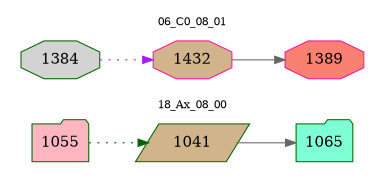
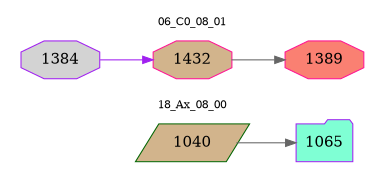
  digraph {
    rankdir=LR
    node [color=darkgreen fillcolor=tan shape=octagon style=filled]
    edge [color=gray40 style=dotted]
-   n1 [fillcolor=lightpink label=1055 shape=folder]
-   n2 [label=1041 shape=parallelogram]
-   n3 [fillcolor=aquamarine label=1065 shape=folder]
-   n4 [fillcolor=lightgrey label=1384]
+   n2 [label=1040 shape=parallelogram]
+   n3 [color=purple fillcolor=aquamarine label=1065 shape=folder]
+   n4 [color=purple fillcolor=lightgrey label=1384]
    n5 [color=deeppink fillcolor=salmon label=1389]
    n6 [color=deeppink label=1432]
    subgraph cluster_1 {
      color=white
      fontsize=10
      label="18_Ax_08_00"
-     n1
      n2
      n3
    }
    subgraph cluster_2 {
      color=white
      fontsize=10
      label="06_C0_08_01"
      n4
      n5
      n6
    }
-   n1 -> n2 [color=darkgreen]
    n2 -> n3 [style=solid]
-   n4 -> n6 [color=purple]
+   n4 -> n6 [color=purple style=solid]
    n6 -> n5 [style=solid]
  }
